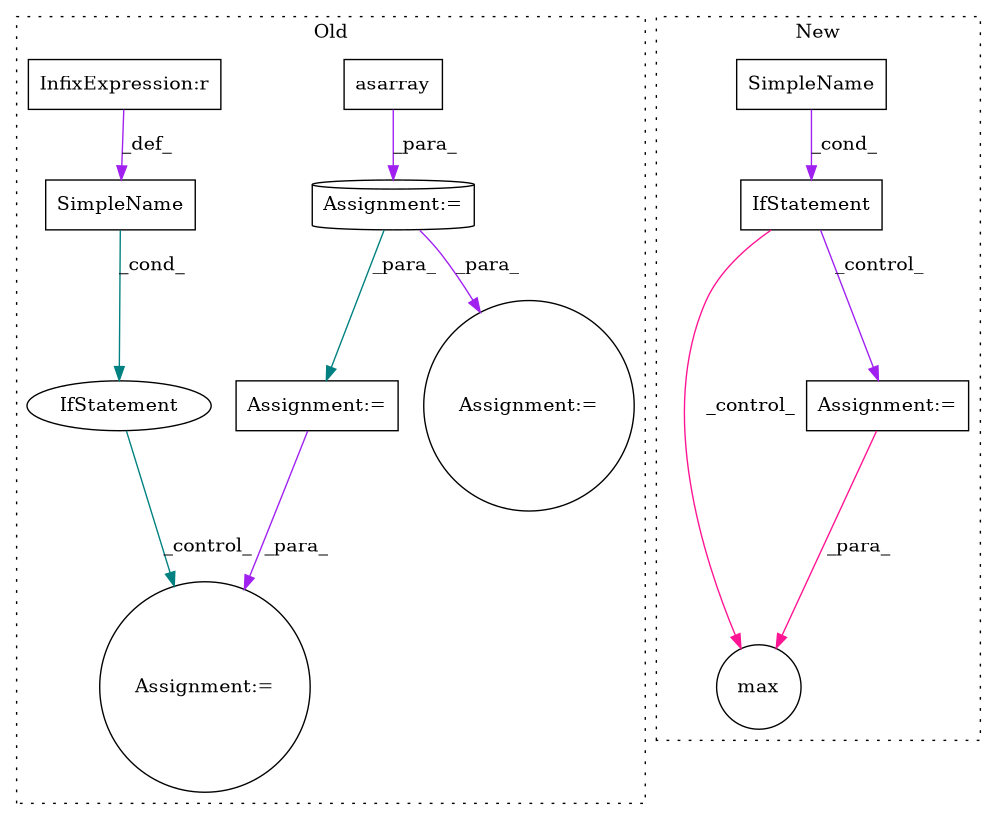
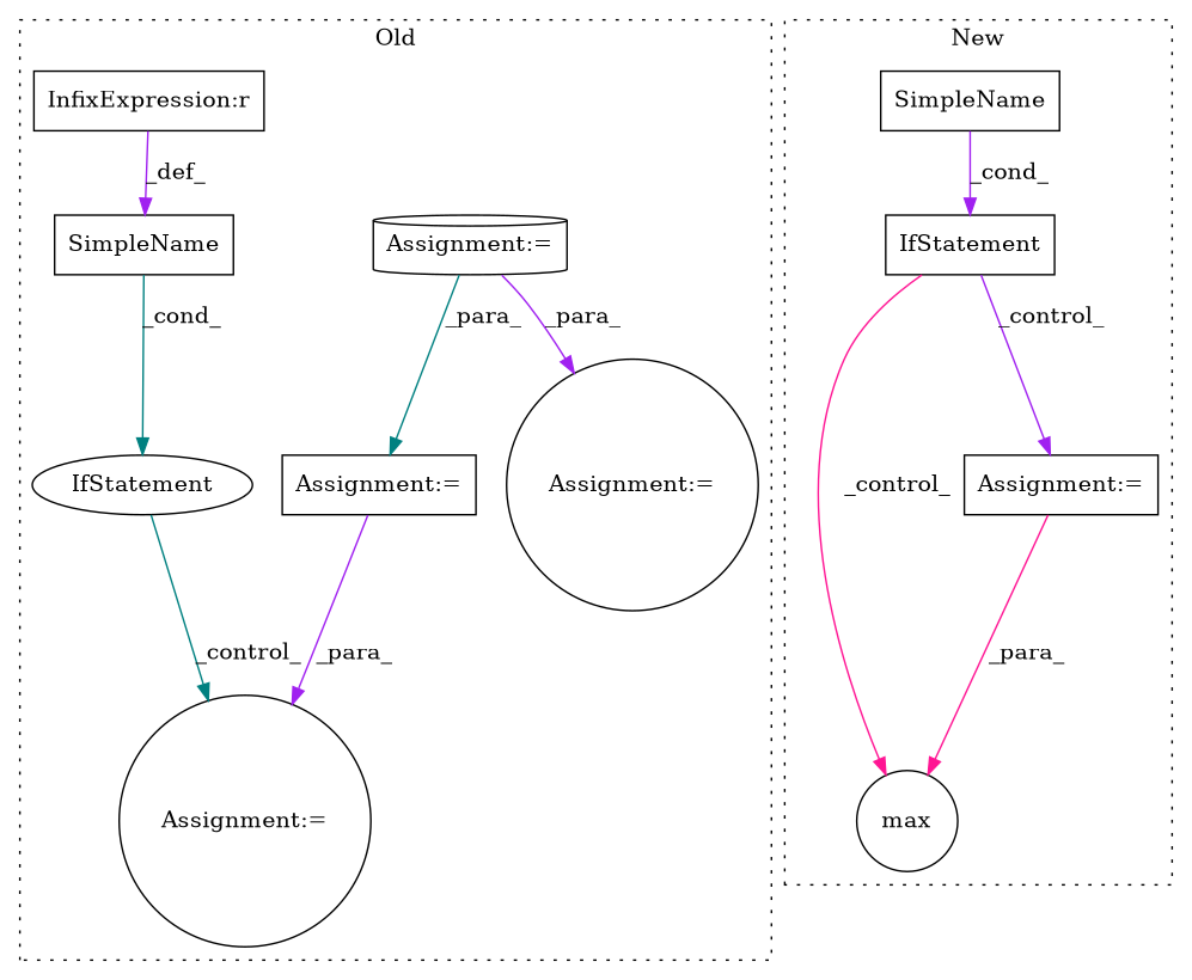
  digraph {
    node [a=7 l=1 shape=box]
    edge [color=purple]
-   n1 [a=32 l="8,1" label=asarray s="11374,11386"]
    n2 [label="Assignment:=" s=11624 shape=circle]
    n3 [label="Assignment:=" s=11446]
    n4 [a=25 l="4,2" label=IfStatement s="11566,11596" shape=ellipse]
    n5 [a=42 label=SimpleName l=""]
    n6 [a=27 l=4 label="InfixExpression:r" s=11588]
    n7 [label="Assignment:=" s=11541 shape=circle]
    n8 [label="Assignment:=" s=11367 shape=cylinder]
    n9 [a=32 l="17,-3" label=max s="11689,11823" shape=circle]
    n10 [a=25 l="10,2" label=IfStatement s="11632,11662"]
    n11 [a=42 label=SimpleName l=""]
    n12 [l=34 label="Assignment:=" s=11783]
    subgraph cluster_1 {
      label=Old
      style=dotted
-     n1
      n2
      n3
      n4
      n5
      n6
      n7
      n8
    }
    subgraph cluster_2 {
      label=New
      style=dotted
      n9
      n10
      n11
      n12
    }
-   n1 -> n8 [label=_para_]
    n3 -> n2 [label=_para_]
    n4 -> n2 [label=_control_ color=teal]
    n5 -> n4 [label=_cond_ color=teal]
    n6 -> n5 [label=_def_]
    n8 -> n3 [label=_para_ color=teal]
    n8 -> n7 [label=_para_]
    n10 -> n9 [label=_control_ color=deeppink]
    n10 -> n12 [label=_control_]
    n11 -> n10 [label=_cond_]
    n12 -> n9 [label=_para_ color=deeppink]
  }
